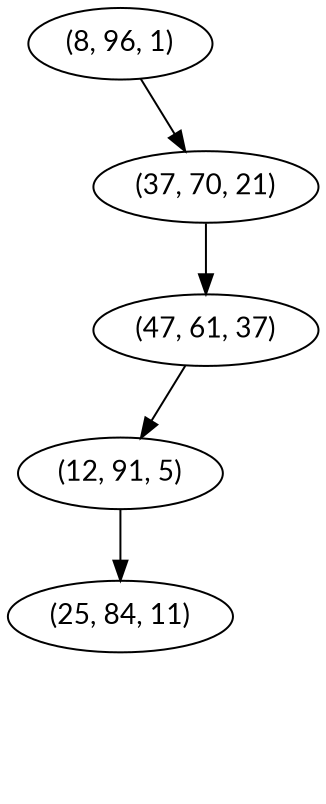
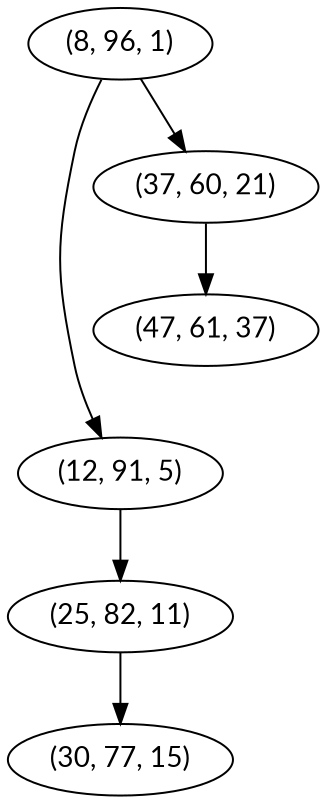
  digraph {
    fontname=Lato
    node [fontname=Lato]
    edge [fontname=Lato]
    "(8, 96, 1)"
    "(12, 91, 5)"
-   "(37, 70, 21)"
-   "(25, 82, 11)" [label="(25, 84, 11)"]
+   "(37, 70, 21)" [label="(37, 60, 21)"]
+   "(25, 82, 11)"
+   "(30, 77, 15)"
    n6 [label="(47, 61, 37)"]
-   n6 -> "(12, 91, 5)"
+   "(8, 96, 1)" -> "(12, 91, 5)"
    "(8, 96, 1)" -> "(37, 70, 21)"
    "(12, 91, 5)" -> "(25, 82, 11)"
    "(37, 70, 21)" -> n6
+   "(25, 82, 11)" -> "(30, 77, 15)"
  }
